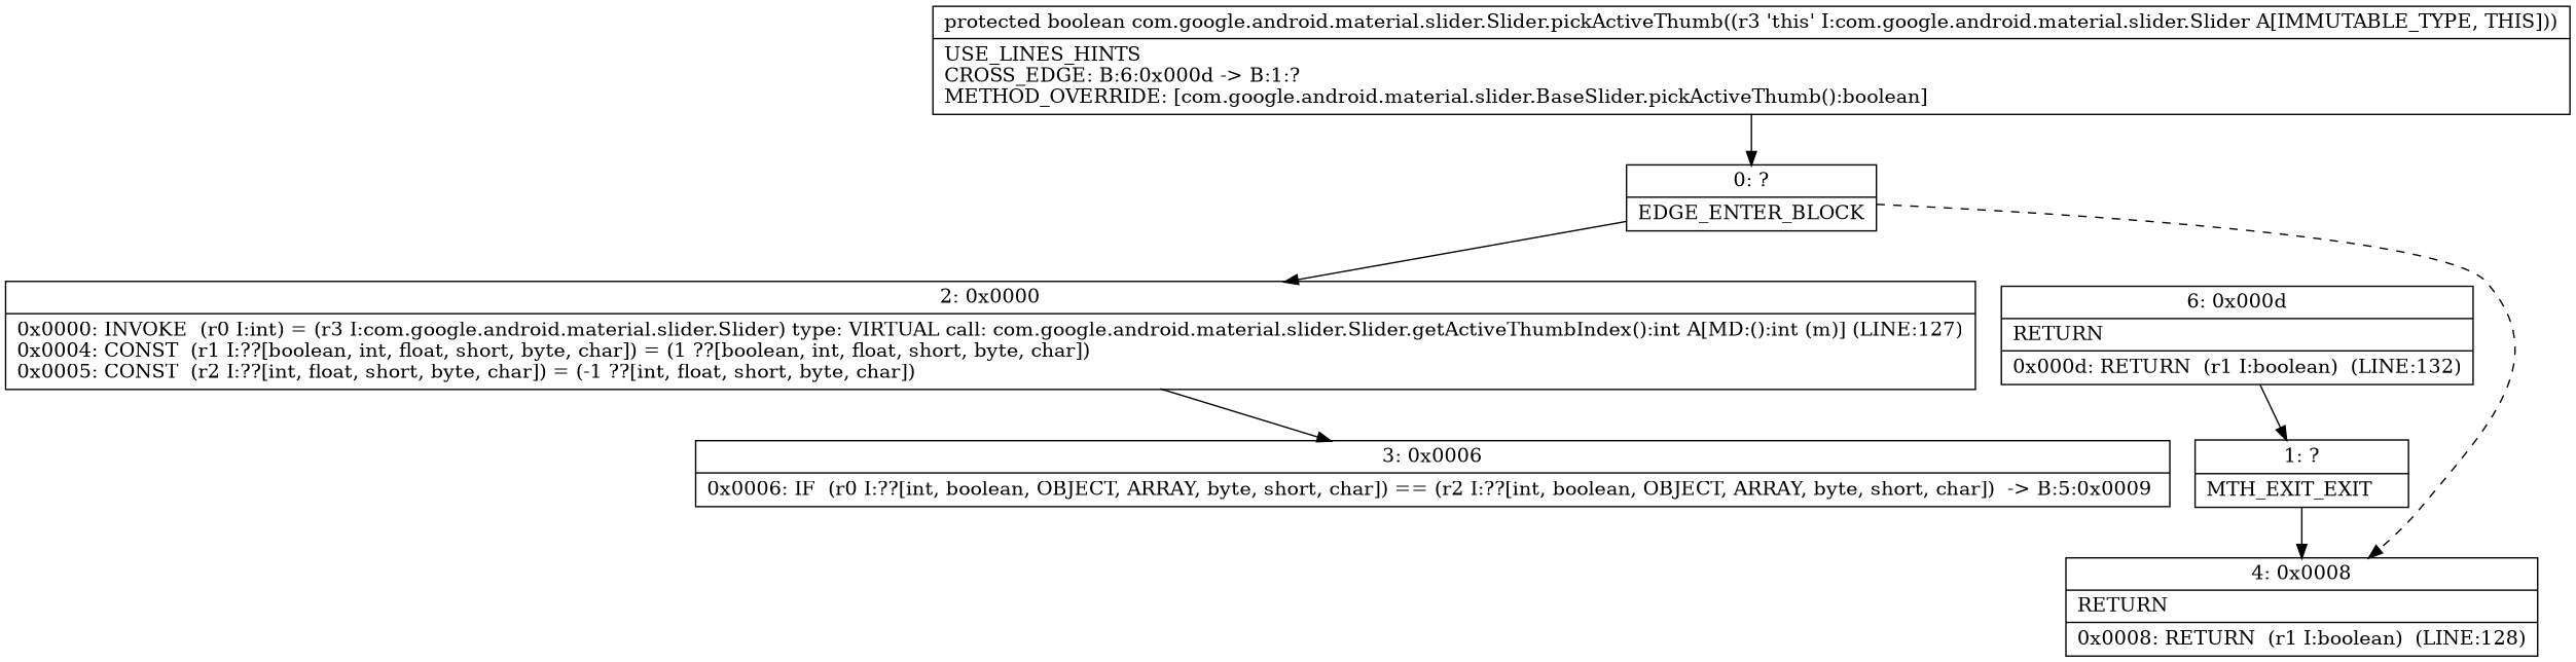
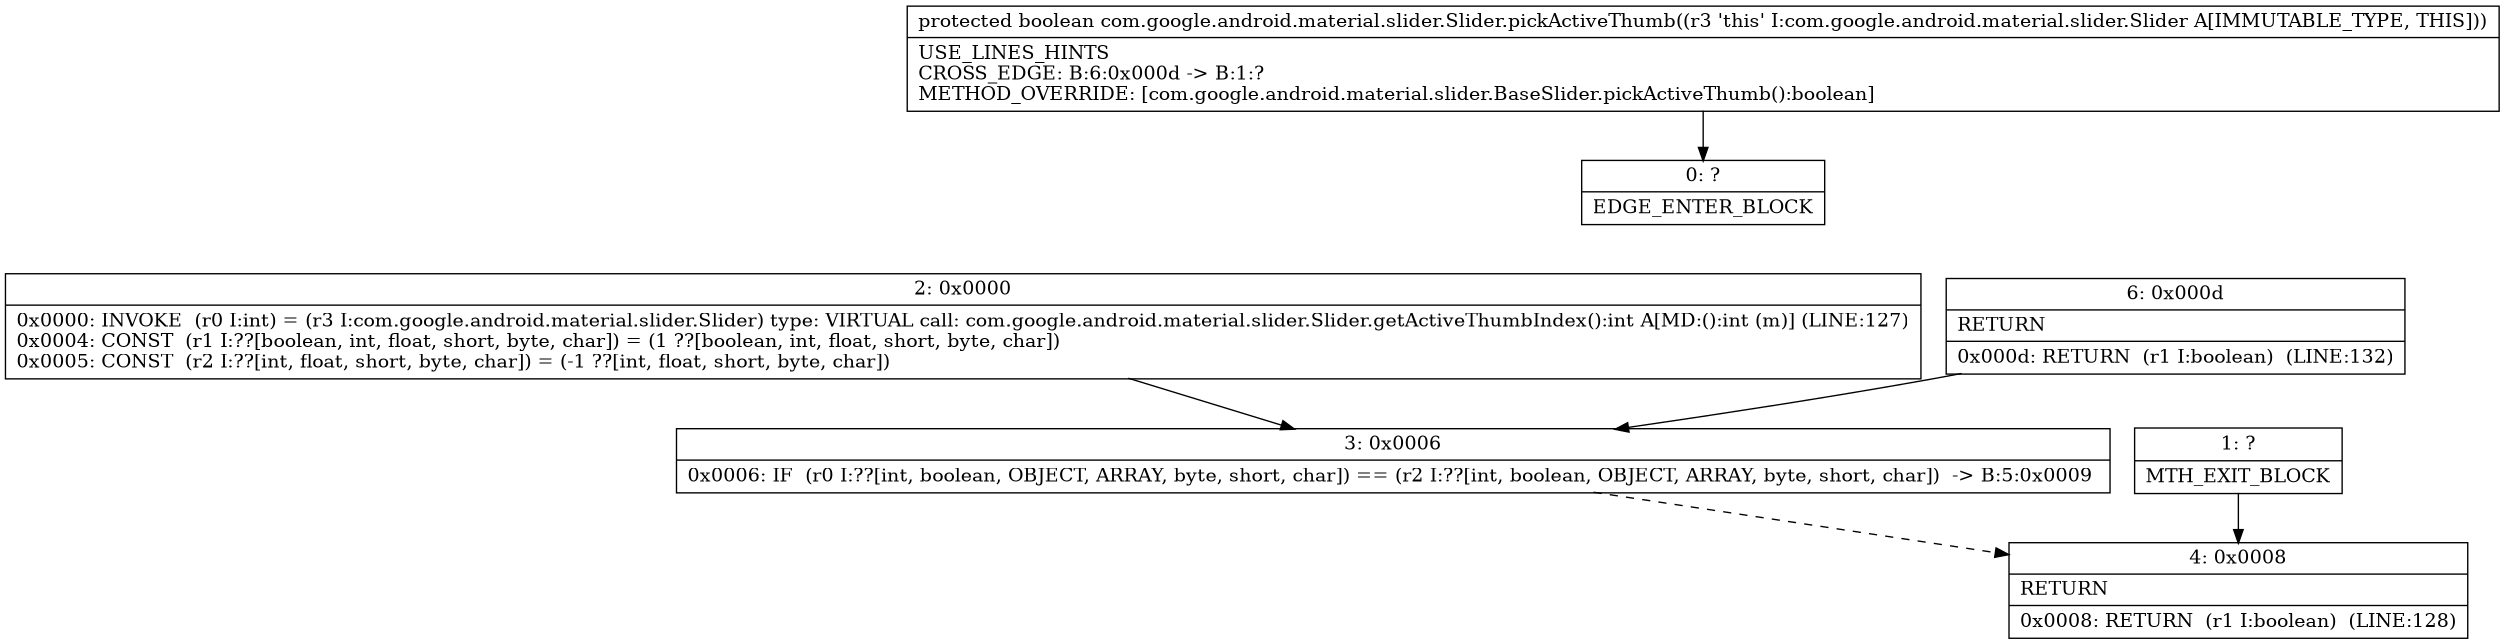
  digraph {
    node [shape=record]
    n1 [label="{0\:\ ?|EDGE_ENTER_BLOCK\l}"]
    n2 [label="{2\:\ 0x0000|0x0000: INVOKE  (r0 I:int) = (r3 I:com.google.android.material.slider.Slider) type: VIRTUAL call: com.google.android.material.slider.Slider.getActiveThumbIndex():int A[MD:():int (m)] (LINE:127)\l0x0004: CONST  (r1 I:??[boolean, int, float, short, byte, char]) = (1 ??[boolean, int, float, short, byte, char]) \l0x0005: CONST  (r2 I:??[int, float, short, byte, char]) = (\-1 ??[int, float, short, byte, char]) \l}"]
    n3 [label="{3\:\ 0x0006|0x0006: IF  (r0 I:??[int, boolean, OBJECT, ARRAY, byte, short, char]) == (r2 I:??[int, boolean, OBJECT, ARRAY, byte, short, char])  \-\> B:5:0x0009 \l}"]
    n4 [label="{4\:\ 0x0008|RETURN\l|0x0008: RETURN  (r1 I:boolean)  (LINE:128)\l}"]
-   n5 [label="{1\:\ ?|MTH_EXIT_EXIT\l}"]
+   n5 [label="{1\:\ ?|MTH_EXIT_BLOCK\l}"]
    n6 [label="{6\:\ 0x000d|RETURN\l|0x000d: RETURN  (r1 I:boolean)  (LINE:132)\l}"]
    n7 [label="{protected boolean com.google.android.material.slider.Slider.pickActiveThumb((r3 'this' I:com.google.android.material.slider.Slider A[IMMUTABLE_TYPE, THIS]))  | USE_LINES_HINTS\lCROSS_EDGE: B:6:0x000d \-\> B:1:?\lMETHOD_OVERRIDE: [com.google.android.material.slider.BaseSlider.pickActiveThumb():boolean]\l}"]
-   n1 -> n2
    n2 -> n3
-   n1 -> n4 [style=dashed]
+   n3 -> n4 [style=dashed]
    n5 -> n4
-   n6 -> n5
+   n6 -> n3
    n7 -> n1
  }
